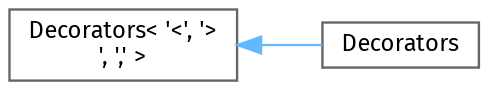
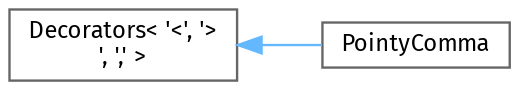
  digraph {
    rankdir=LR
    fontname="Fira Sans"
    node [color=grey40 fillcolor=white fontname="Fira Sans" fontsize=10 shape=box style=filled]
    n1 [height=0.2 label="Decorators\< '\<', '\>\l', ',' \>" width=0.4]
-   n2 [height=0.2 label=Decorators width=0.4]
+   n2 [height=0.2 label=PointyComma width=0.4]
    n1 -> n2 [color=steelblue1 dir=back fontname="Fira Sans" fontsize=10 labelfontname=Helvetica labelfontsize=10 style=solid]
  }
